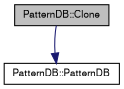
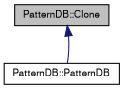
  digraph {
    rankdir=TB
    node [color=black fontname=FreeSans fontsize=10 shape=record]
    n1 [fillcolor=grey75 fontcolor=black height=0.2 label="PatternDB::Clone" style=filled width=0.4]
    n2 [height=0.2 label="PatternDB::PatternDB" width=0.4]
-   n1 -> n2 [color=midnightblue fontname=FreeSans fontsize=10 labelfontname=FreeSans labelfontsize=10 style=solid]
+   n2 -> n1 [color=midnightblue fontname=FreeSans fontsize=10 labelfontname=FreeSans labelfontsize=10 style=solid]
  }
